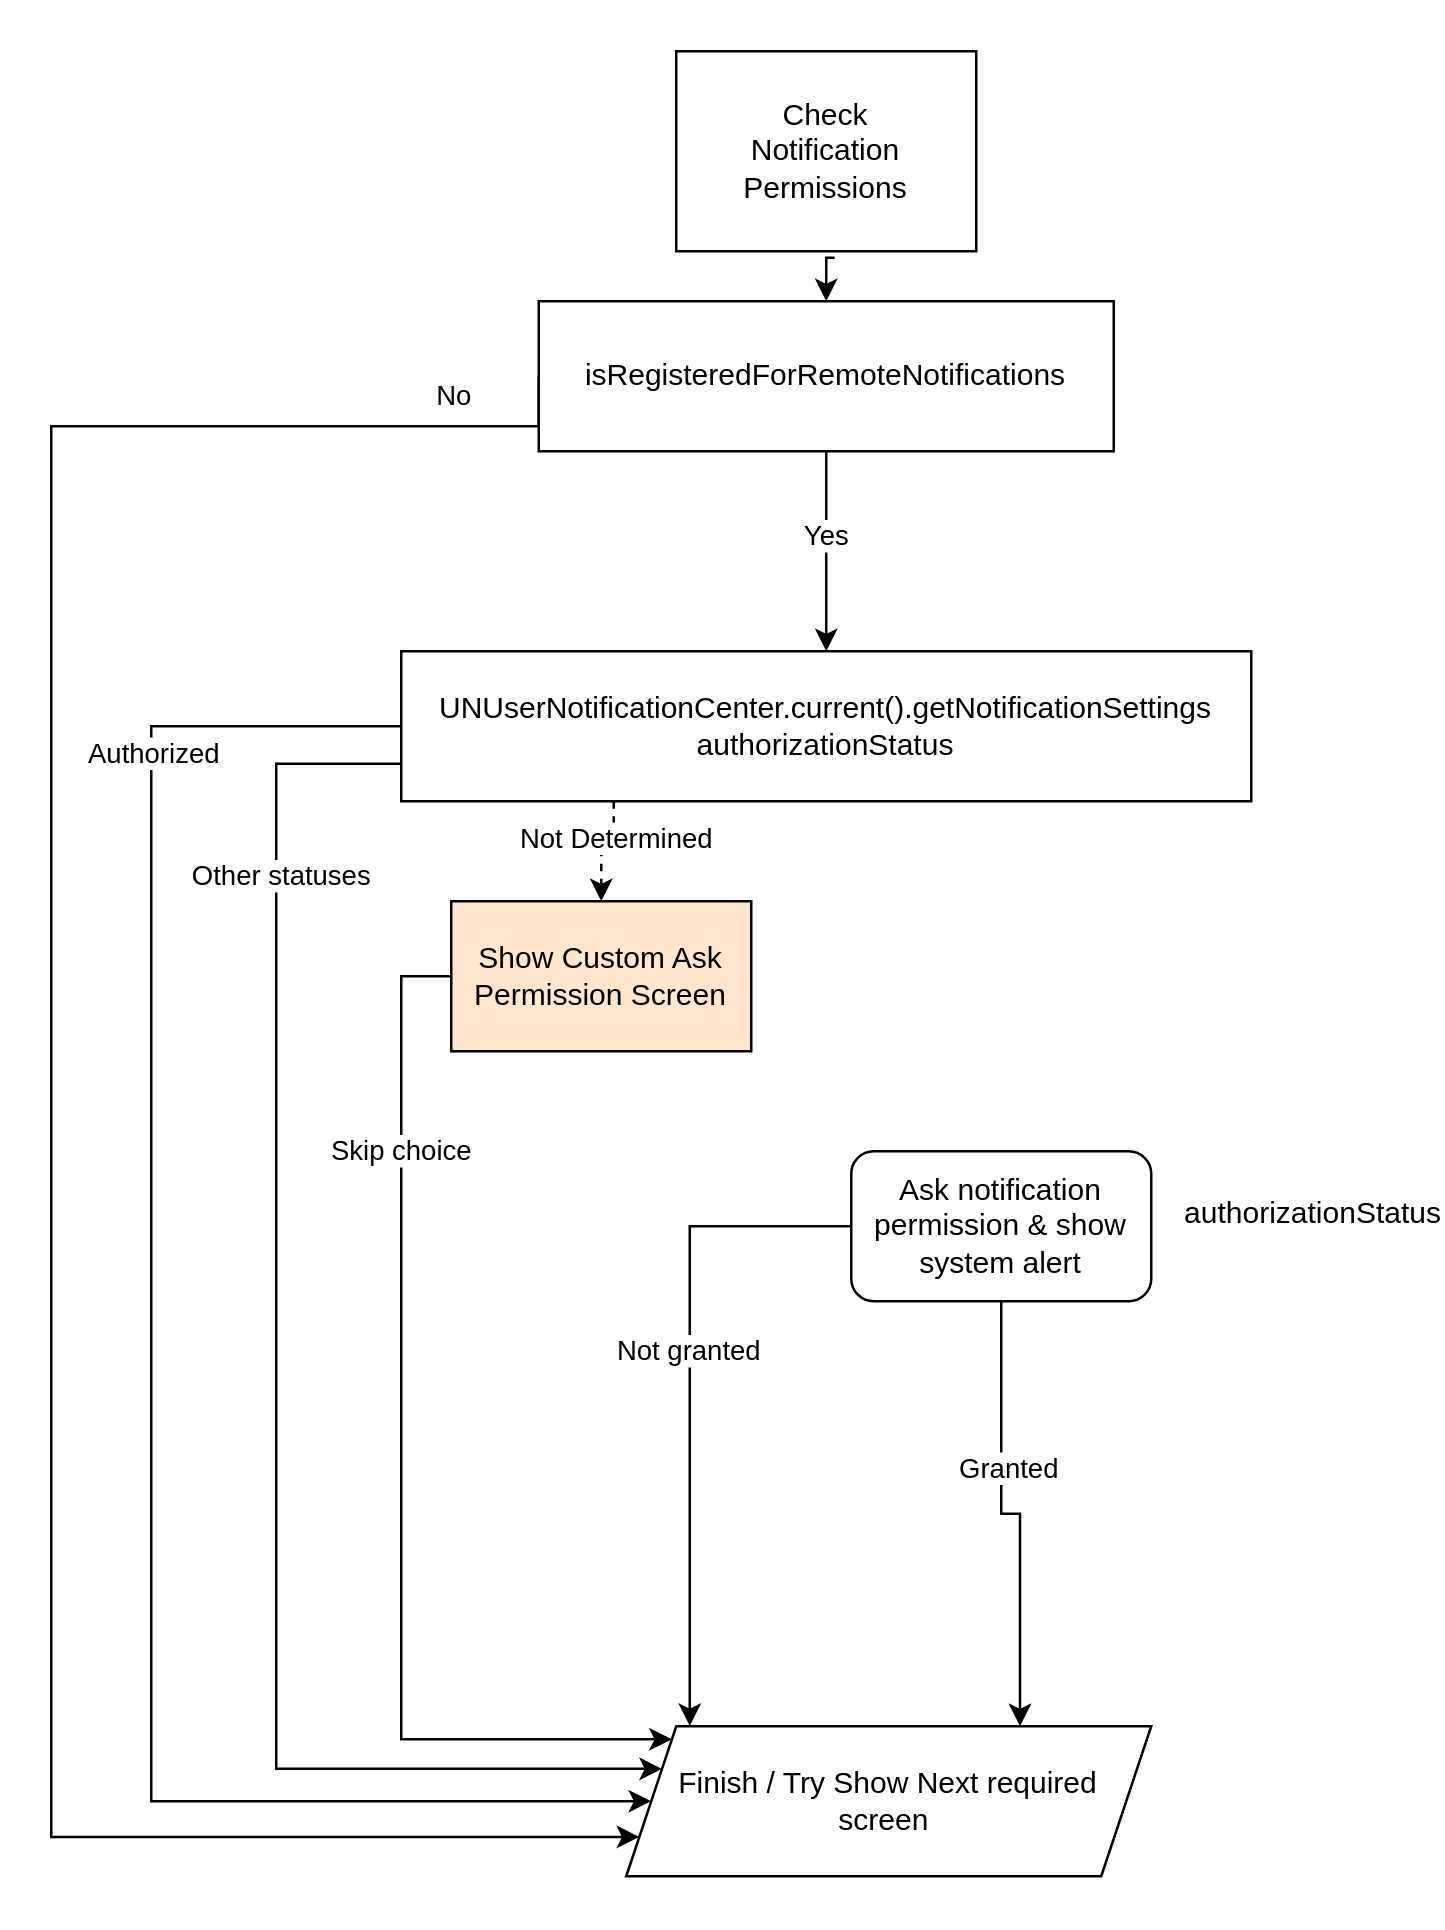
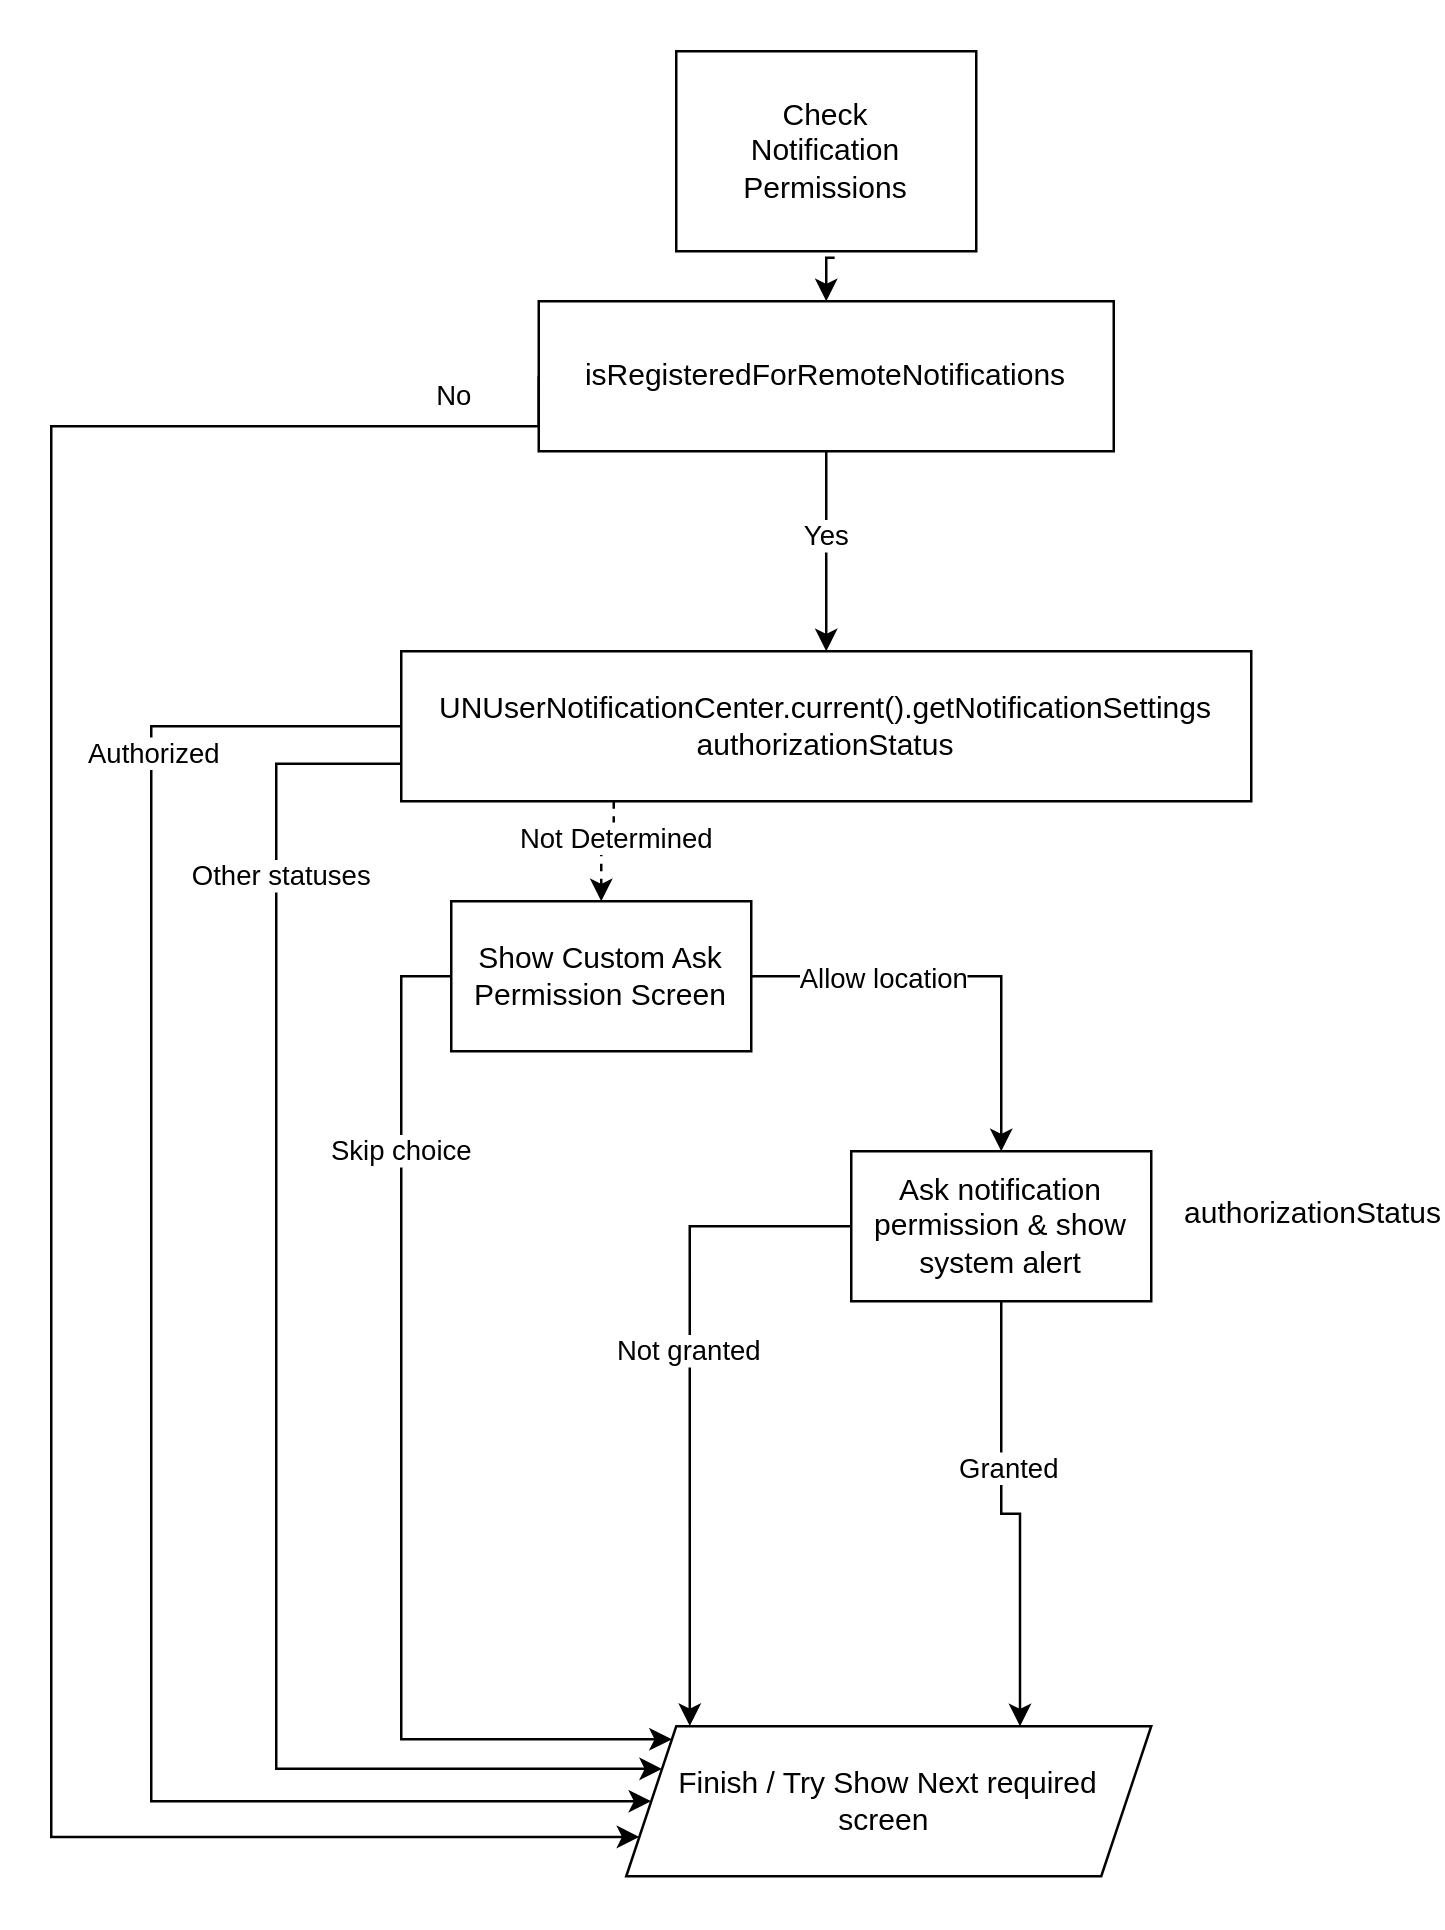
  <mxCell id="0" />
  <mxCell id="1" parent="0" />
  <mxCell id="2" style="edgeStyle=orthogonalEdgeStyle;rounded=0;orthogonalLoop=1;jettySize=auto;html=1;exitX=0.528;exitY=1.033;exitDx=0;exitDy=0;exitPerimeter=0;entryX=0.5;entryY=0;entryDx=0;entryDy=0;" edge="1" parent="1" source="3" target="8"><mxGeometry relative="1" as="geometry"><mxPoint x="333" y="150" as="targetPoint" /></mxGeometry></mxCell>
  <mxCell id="3" value="Check &lt;br&gt;Notification&lt;br&gt;Permissions" style="whiteSpace=wrap;html=1;rounded=0;" vertex="1" parent="1"><mxGeometry x="270" y="20" width="120" height="80" as="geometry" /></mxCell>
  <mxCell id="4" style="edgeStyle=orthogonalEdgeStyle;rounded=0;orthogonalLoop=1;jettySize=auto;html=1;entryX=0;entryY=0.75;entryDx=0;entryDy=0;exitX=0;exitY=0.5;exitDx=0;exitDy=0;" edge="1" parent="1" source="8" target="9"><mxGeometry relative="1" as="geometry"><mxPoint x="194.94" y="600" as="targetPoint" /><mxPoint x="164.94" y="170" as="sourcePoint" /><Array as="points"><mxPoint x="20" y="170" /><mxPoint x="20" y="734" /></Array></mxGeometry></mxCell>
  <mxCell id="5" value="No" style="edgeLabel;html=1;align=center;verticalAlign=middle;resizable=0;points=[];" vertex="1" connectable="0" parent="4"><mxGeometry x="-0.275" relative="1" as="geometry"><mxPoint x="160" y="-166" as="offset" /></mxGeometry></mxCell>
  <mxCell id="6" style="edgeStyle=orthogonalEdgeStyle;rounded=0;orthogonalLoop=1;jettySize=auto;html=1;exitX=0.5;exitY=1;exitDx=0;exitDy=0;" edge="1" parent="1" source="8"><mxGeometry relative="1" as="geometry"><mxPoint x="330" y="260" as="targetPoint" /></mxGeometry></mxCell>
  <mxCell id="7" value="Yes" style="edgeLabel;html=1;align=center;verticalAlign=middle;resizable=0;points=[];" vertex="1" connectable="0" parent="6"><mxGeometry x="-0.176" y="-1" relative="1" as="geometry"><mxPoint as="offset" /></mxGeometry></mxCell>
  <mxCell id="8" value="isRegisteredForRemoteNotifications" style="rounded=0;whiteSpace=wrap;html=1;" vertex="1" parent="1"><mxGeometry x="215" y="120" width="230" height="60" as="geometry" /></mxCell>
  <mxCell id="9" value="Finish / Try Show Next required screen&amp;nbsp;" style="shape=parallelogram;perimeter=parallelogramPerimeter;whiteSpace=wrap;html=1;fixedSize=1;" vertex="1" parent="1"><mxGeometry x="250" y="690" width="210" height="60" as="geometry" /></mxCell>
  <mxCell id="10" style="edgeStyle=orthogonalEdgeStyle;rounded=0;orthogonalLoop=1;jettySize=auto;html=1;exitX=0;exitY=0.5;exitDx=0;exitDy=0;entryX=0;entryY=0.5;entryDx=0;entryDy=0;" edge="1" parent="1" source="16" target="9"><mxGeometry relative="1" as="geometry"><mxPoint x="245" y="390" as="targetPoint" /><Array as="points"><mxPoint x="60" y="290" /><mxPoint x="60" y="720" /></Array></mxGeometry></mxCell>
  <mxCell id="11" value="Authorized" style="edgeLabel;html=1;align=center;verticalAlign=middle;resizable=0;points=[];" vertex="1" connectable="0" parent="10"><mxGeometry x="-0.263" y="2" relative="1" as="geometry"><mxPoint x="-2" y="-159" as="offset" /></mxGeometry></mxCell>
  <mxCell id="12" style="edgeStyle=orthogonalEdgeStyle;rounded=0;orthogonalLoop=1;jettySize=auto;html=1;exitX=0.25;exitY=1;exitDx=0;exitDy=0;entryX=0.5;entryY=0;entryDx=0;entryDy=0;dashed=1;" edge="1" parent="1" source="16" target="20"><mxGeometry relative="1" as="geometry"><mxPoint x="245" y="380" as="targetPoint" /></mxGeometry></mxCell>
  <mxCell id="13" value="Not Determined" style="edgeLabel;html=1;align=center;verticalAlign=middle;resizable=0;points=[];" vertex="1" connectable="0" parent="12"><mxGeometry x="-0.378" y="1" relative="1" as="geometry"><mxPoint as="offset" /></mxGeometry></mxCell>
  <mxCell id="14" style="edgeStyle=orthogonalEdgeStyle;rounded=0;orthogonalLoop=1;jettySize=auto;html=1;exitX=0;exitY=0.75;exitDx=0;exitDy=0;entryX=0;entryY=0.25;entryDx=0;entryDy=0;" edge="1" parent="1" source="16" target="9"><mxGeometry relative="1" as="geometry"><mxPoint x="110" y="550" as="targetPoint" /><Array as="points"><mxPoint x="110" y="305" /><mxPoint x="110" y="707" /></Array></mxGeometry></mxCell>
  <mxCell id="15" value="Other statuses" style="edgeLabel;html=1;align=center;verticalAlign=middle;resizable=0;points=[];" vertex="1" connectable="0" parent="14"><mxGeometry x="-0.336" y="1" relative="1" as="geometry"><mxPoint y="-107" as="offset" /></mxGeometry></mxCell>
  <mxCell id="16" value="UNUserNotificationCenter.current().getNotificationSettings&lt;br&gt;authorizationStatus" style="rounded=0;whiteSpace=wrap;html=1;" vertex="1" parent="1"><mxGeometry x="160" y="260" width="340" height="60" as="geometry" /></mxCell>
  <mxCell id="17" value="Skip choice" style="edgeStyle=orthogonalEdgeStyle;rounded=0;orthogonalLoop=1;jettySize=auto;html=1;exitX=0;exitY=0.5;exitDx=0;exitDy=0;entryX=0;entryY=0;entryDx=0;entryDy=0;" edge="1" parent="1" source="20" target="9"><mxGeometry x="-0.585" relative="1" as="geometry"><mxPoint x="210" y="480" as="targetPoint" /><Array as="points"><mxPoint x="160" y="390" /><mxPoint x="160" y="695" /></Array><mxPoint as="offset" /></mxGeometry></mxCell>
- <mxCell id="20" value="Show Custom Ask Permission Screen" style="rounded=0;whiteSpace=wrap;html=1;fillColor=#ffe6cc;" vertex="1" parent="1"><mxGeometry x="180" y="360" width="120" height="60" as="geometry" /></mxCell>
+ <mxCell id="18" style="edgeStyle=orthogonalEdgeStyle;rounded=0;orthogonalLoop=1;jettySize=auto;html=1;entryX=0.5;entryY=0;entryDx=0;entryDy=0;" edge="1" parent="1" source="20" target="25"><mxGeometry relative="1" as="geometry"><mxPoint x="240" y="500" as="targetPoint" /></mxGeometry></mxCell>
+ <mxCell id="19" value="Allow location" style="edgeLabel;html=1;align=center;verticalAlign=middle;resizable=0;points=[];" vertex="1" connectable="0" parent="18"><mxGeometry x="-0.388" relative="1" as="geometry"><mxPoint as="offset" /></mxGeometry></mxCell>
+ <mxCell id="20" value="Show Custom Ask Permission Screen" style="rounded=0;whiteSpace=wrap;html=1;" vertex="1" parent="1"><mxGeometry x="180" y="360" width="120" height="60" as="geometry" /></mxCell>
  <mxCell id="21" style="edgeStyle=orthogonalEdgeStyle;rounded=0;orthogonalLoop=1;jettySize=auto;html=1;entryX=0.121;entryY=-0.001;entryDx=0;entryDy=0;entryPerimeter=0;" edge="1" parent="1" source="25" target="9"><mxGeometry relative="1" as="geometry"><Array as="points"><mxPoint x="275" y="490" /></Array></mxGeometry></mxCell>
  <mxCell id="22" value="Not granted" style="edgeLabel;html=1;align=center;verticalAlign=middle;resizable=0;points=[];" vertex="1" connectable="0" parent="21"><mxGeometry x="-0.141" y="-1" relative="1" as="geometry"><mxPoint as="offset" /></mxGeometry></mxCell>
  <mxCell id="23" style="edgeStyle=orthogonalEdgeStyle;rounded=0;orthogonalLoop=1;jettySize=auto;html=1;entryX=0.75;entryY=0;entryDx=0;entryDy=0;" edge="1" parent="1" source="25" target="9"><mxGeometry relative="1" as="geometry"><mxPoint x="390" y="650" as="targetPoint" /></mxGeometry></mxCell>
  <mxCell id="24" value="Granted" style="edgeLabel;html=1;align=center;verticalAlign=middle;resizable=0;points=[];" vertex="1" connectable="0" parent="23"><mxGeometry x="-0.251" y="2" relative="1" as="geometry"><mxPoint as="offset" /></mxGeometry></mxCell>
- <mxCell id="25" value="Ask notification permission &amp;amp; show system alert" style="whiteSpace=wrap;html=1;rounded=1;" vertex="1" parent="1"><mxGeometry x="340" y="460" width="120" height="60" as="geometry" /></mxCell>
+ <mxCell id="25" value="Ask notification permission &amp;amp; show system alert" style="rounded=0;whiteSpace=wrap;html=1;" vertex="1" parent="1"><mxGeometry x="340" y="460" width="120" height="60" as="geometry" /></mxCell>
  <mxCell id="26" value="authorizationStatus" style="text;html=1;strokeColor=none;fillColor=none;align=center;verticalAlign=middle;whiteSpace=wrap;rounded=0;" vertex="1" parent="1"><mxGeometry x="495" y="470" width="60" height="30" as="geometry" /></mxCell>
